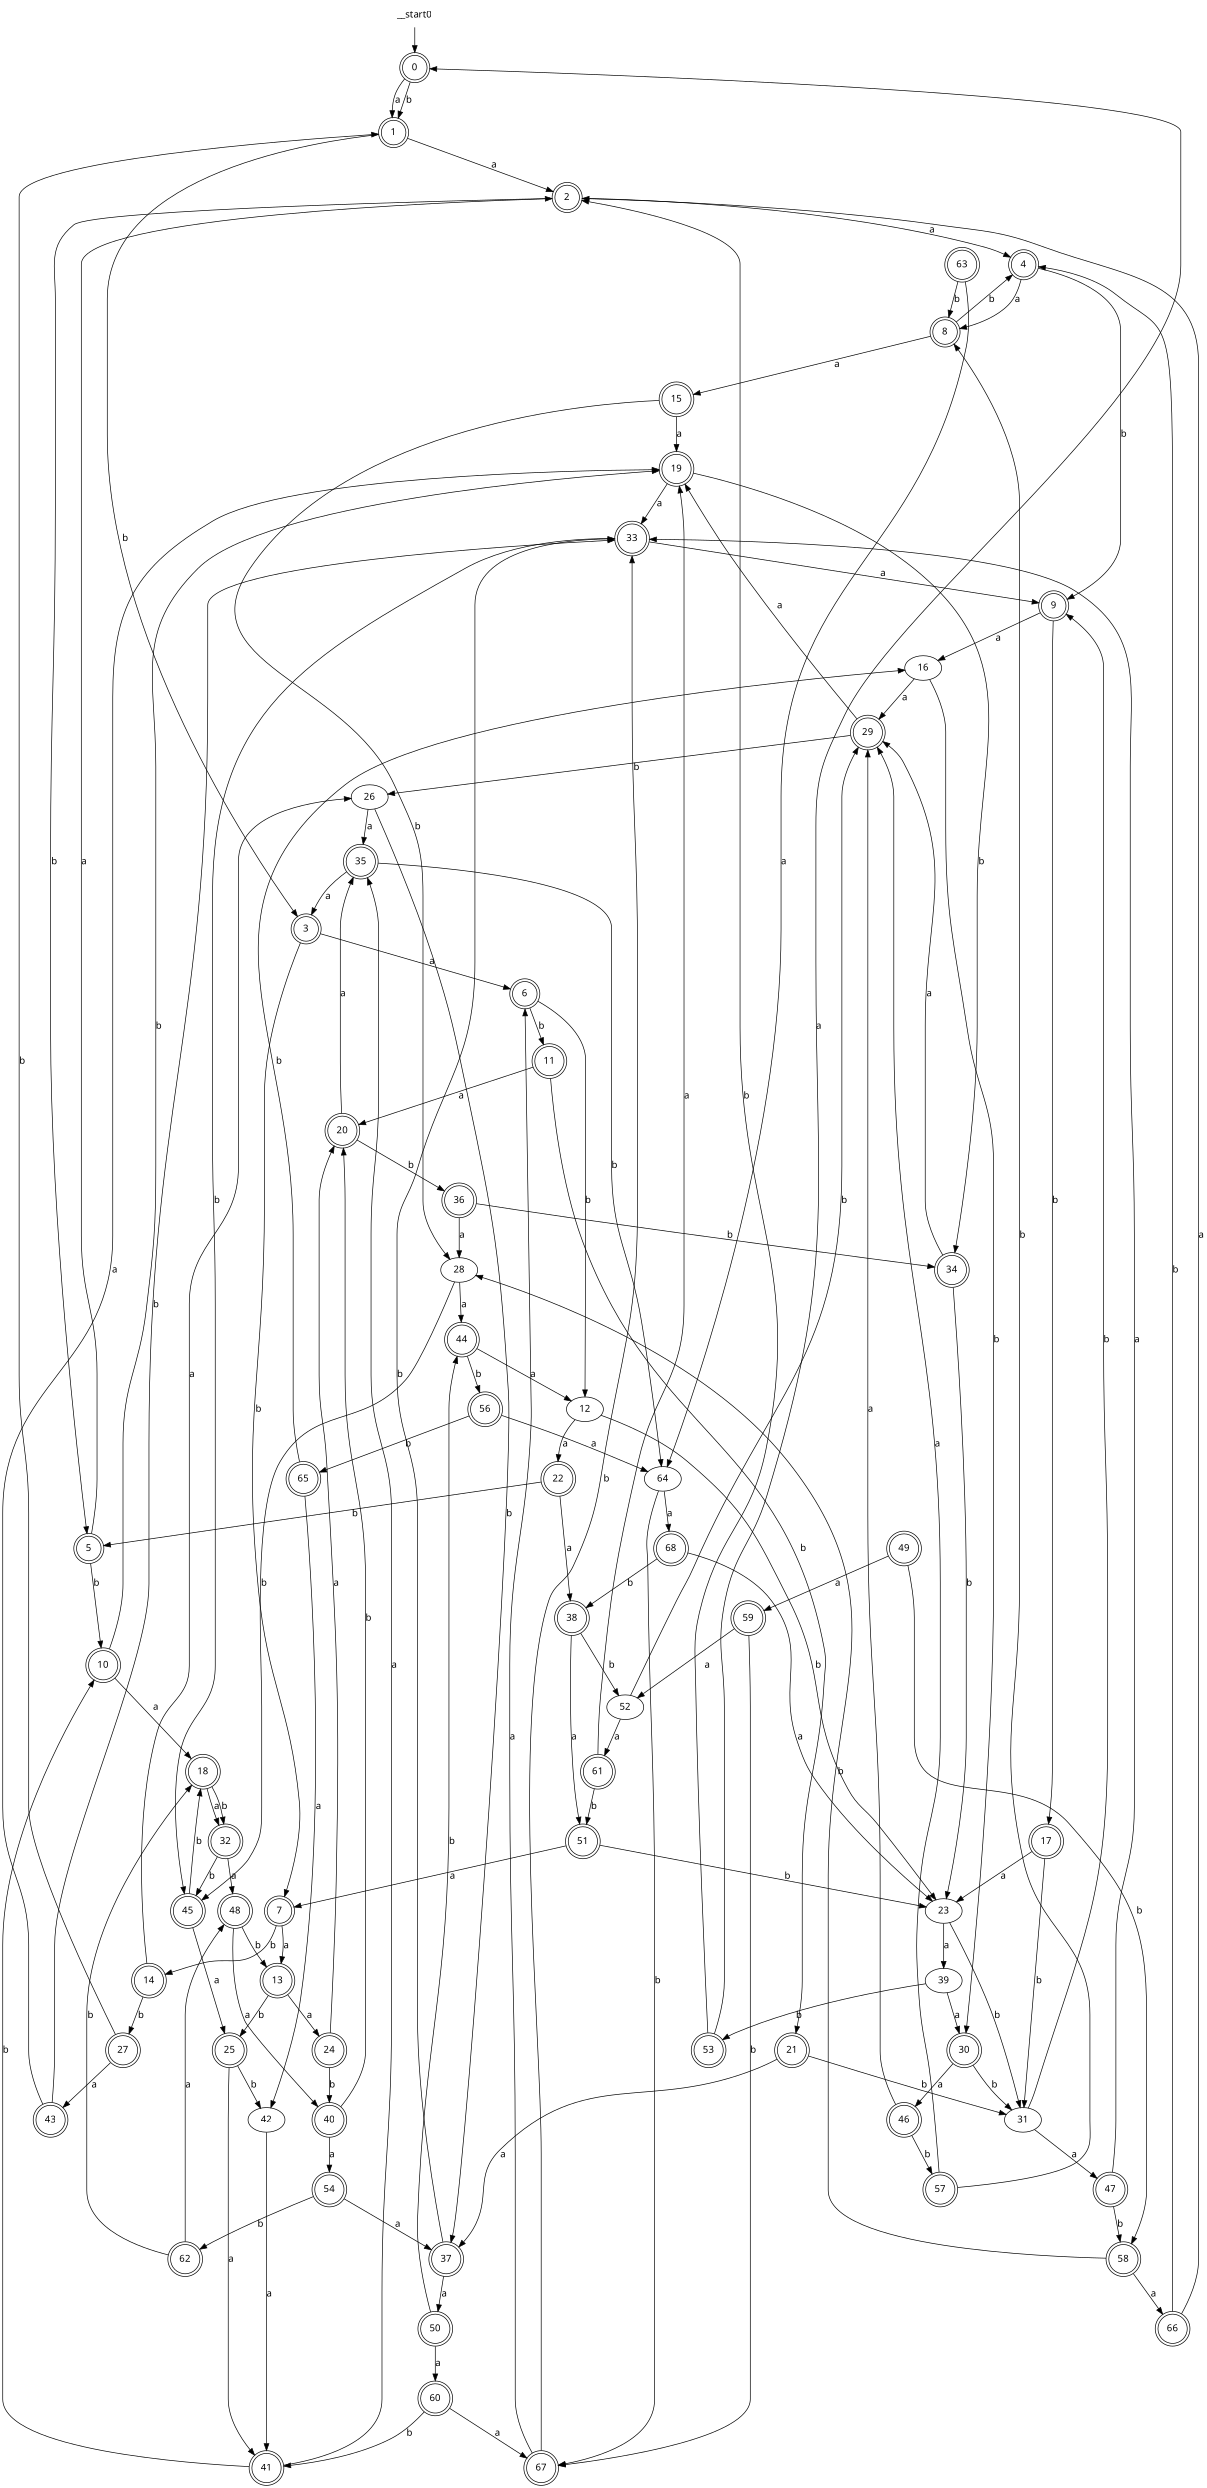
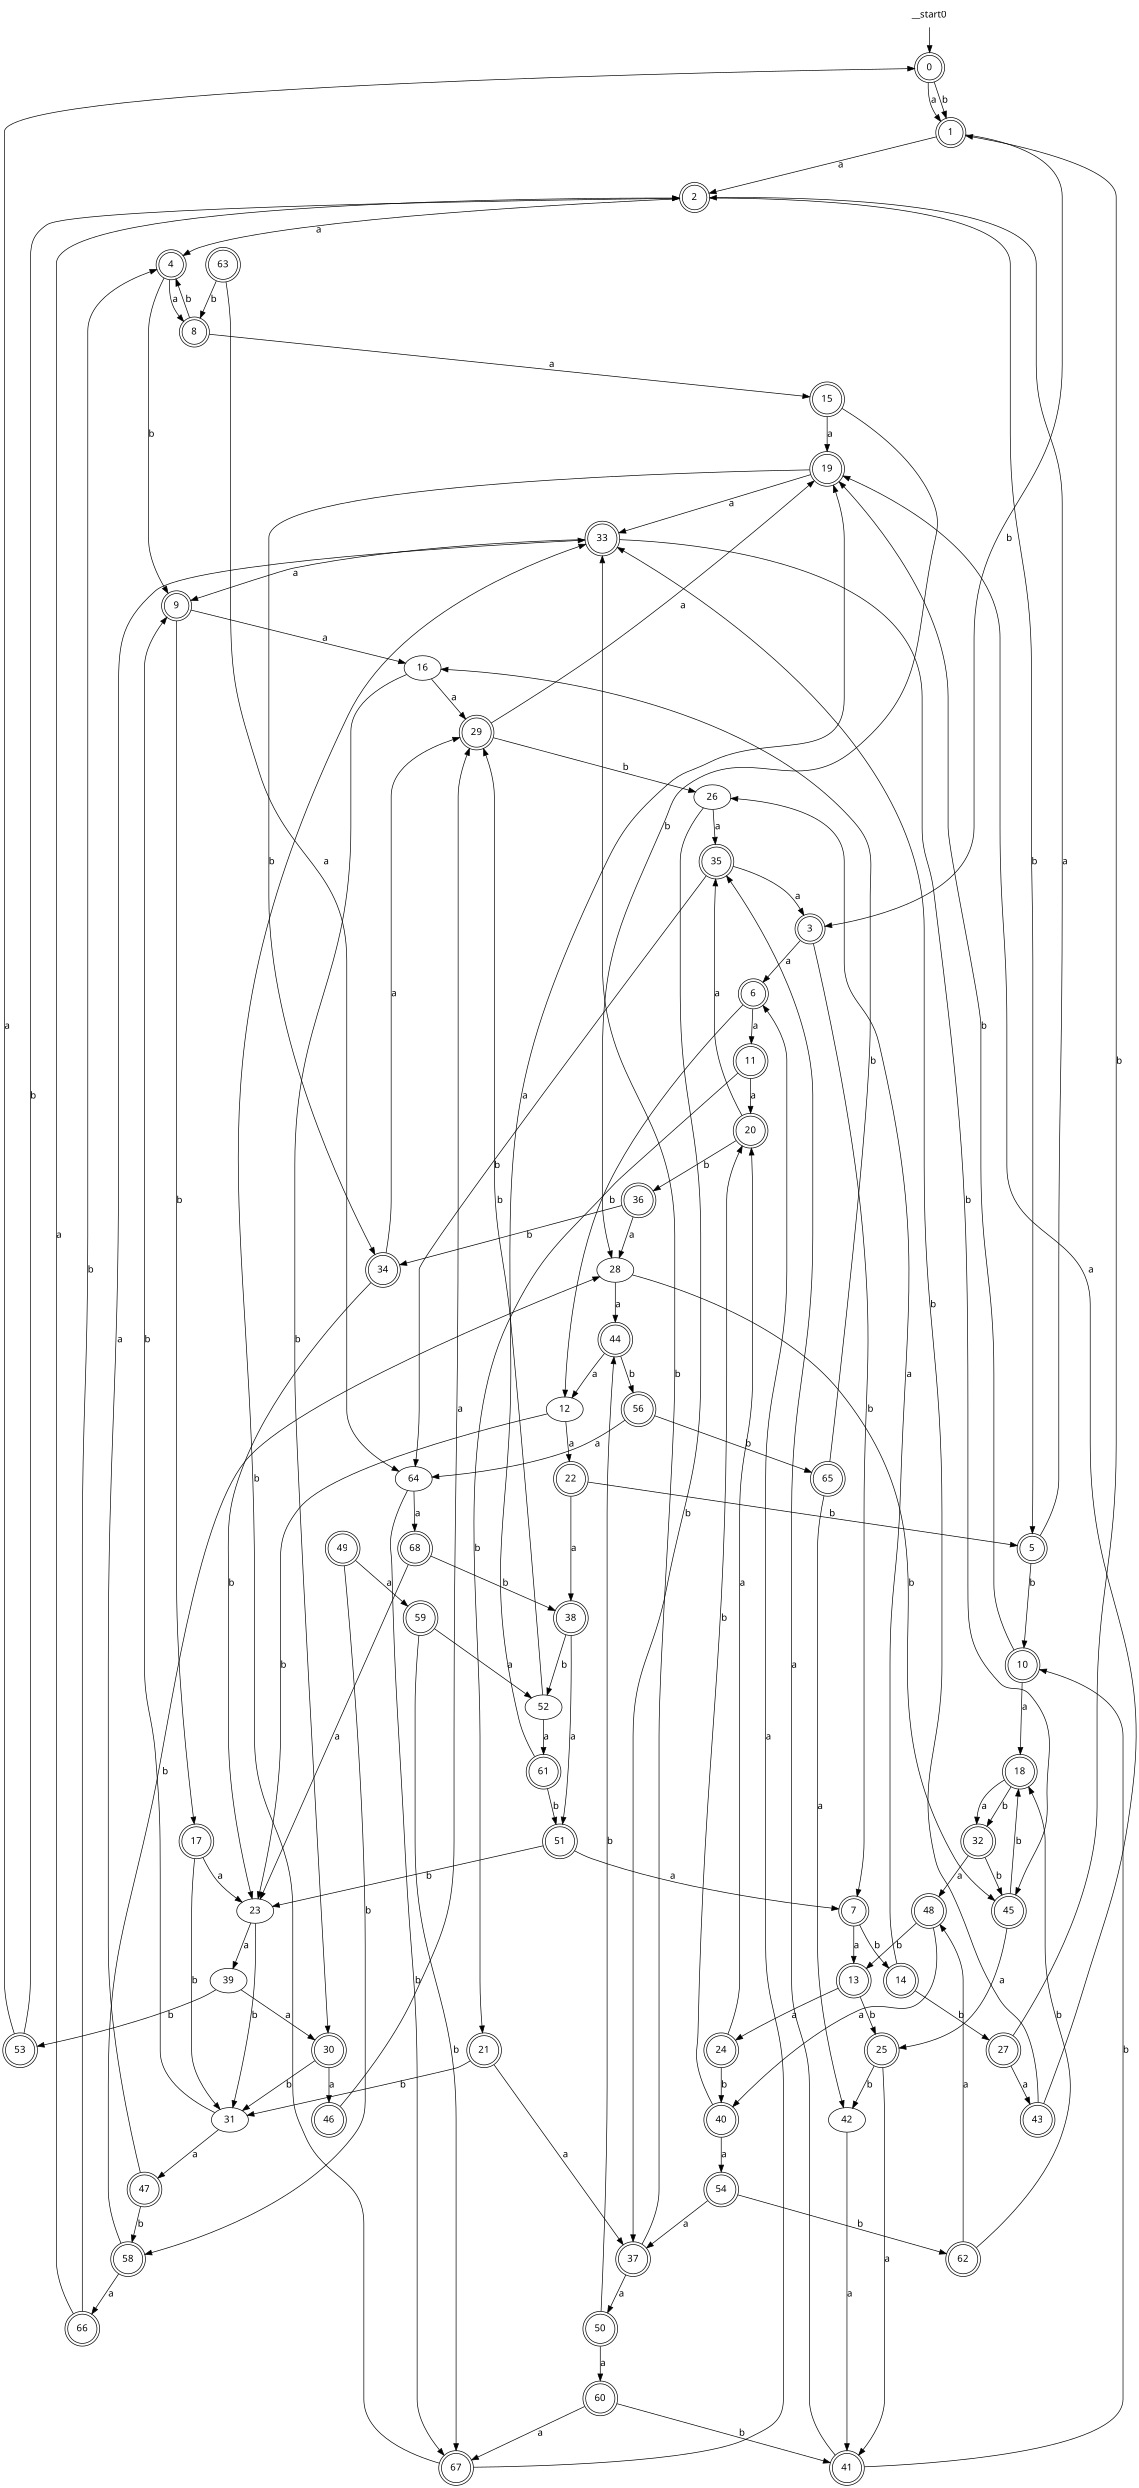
  digraph {
    fontname="Noto Sans"
    node [fontname="Noto Sans" shape=doublecircle]
    edge [fontname="Noto Sans"]
    __start0 [shape=none]
    0
    1
    2
    3
    4
    5
    6
    7
    8
    9
    10
    11
    12 [shape=""]
    13
    14
    15
    16 [shape=""]
    17
    18
    19
    20
    21
    22
    23 [shape=""]
    24
    25
    26 [shape=""]
    27
    28 [shape=""]
    29
    30
    31 [shape=""]
    32
    33
    34
    35
    36
    37
    38
    39 [shape=ellipse]
    40
    41
    42 [shape=""]
    43
    44
    45
    46
    47
    48
    64 [shape=""]
    50
    51
    52 [shape=""]
    53
    54
    56
-   57
    58
    49
    59
    60
    61
    62
    65
    66
    67
    63
    68
    __start0 -> 0
    0 -> 1 [label=a]
    0 -> 1 [label=b]
    1 -> 2 [label=a]
    1 -> 3 [label=b]
    2 -> 4 [label=a]
    2 -> 5 [label=b]
    3 -> 6 [label=a]
    3 -> 7 [label=b]
    4 -> 8 [label=a]
    4 -> 9 [label=b]
    5 -> 2 [label=a]
    5 -> 10 [label=b]
-   6 -> 11 [label=b]
+   6 -> 11 [label=a]
    6 -> 12 [label=b]
    7 -> 13 [label=a]
    7 -> 14 [label=b]
    8 -> 4 [label=b]
    8 -> 15 [label=a]
    9 -> 16 [label=a]
    9 -> 17 [label=b]
    10 -> 18 [label=a]
    10 -> 19 [label=b]
    11 -> 20 [label=a]
    11 -> 21 [label=b]
    12 -> 22 [label=a]
    12 -> 23 [label=b]
    13 -> 24 [label=a]
    13 -> 25 [label=b]
    14 -> 26 [label=a]
    14 -> 27 [label=b]
    15 -> 19 [label=a]
    15 -> 28 [label=b]
    16 -> 29 [label=a]
    16 -> 30 [label=b]
    17 -> 23 [label=a]
    17 -> 31 [label=b]
    18 -> 32 [label=a]
    18 -> 32 [label=b]
    19 -> 33 [label=a]
    19 -> 34 [label=b]
    20 -> 35 [label=a]
    20 -> 36 [label=b]
    21 -> 31 [label=b]
    21 -> 37 [label=a]
    22 -> 5 [label=b]
    22 -> 38 [label=a]
    23 -> 31 [label=b]
    23 -> 39 [label=a]
    24 -> 20 [label=a]
    24 -> 40 [label=b]
    25 -> 41 [label=a]
    25 -> 42 [label=b]
    26 -> 35 [label=a]
    26 -> 37 [label=b]
    27 -> 1 [label=b]
    27 -> 43 [label=a]
    28 -> 44 [label=a]
    28 -> 45 [label=b]
    29 -> 19 [label=a]
    29 -> 26 [label=b]
    30 -> 31 [label=b]
    30 -> 46 [label=a]
    31 -> 9 [label=b]
    31 -> 47 [label=a]
    32 -> 45 [label=b]
    32 -> 48 [label=a]
    33 -> 9 [label=a]
    33 -> 45 [label=b]
    34 -> 23 [label=b]
    34 -> 29 [label=a]
    35 -> 3 [label=a]
    35 -> 64 [label=b]
    36 -> 28 [label=a]
    36 -> 34 [label=b]
    37 -> 33 [label=b]
    37 -> 50 [label=a]
    38 -> 51 [label=a]
    38 -> 52 [label=b]
    39 -> 30 [label=a]
    39 -> 53 [label=b]
    40 -> 20 [label=b]
    40 -> 54 [label=a]
    41 -> 10 [label=b]
    41 -> 35 [label=a]
    42 -> 41 [label=a]
    43 -> 19 [label=a]
    43 -> 33 [label=b]
    44 -> 12 [label=a]
    44 -> 56 [label=b]
    45 -> 18 [label=b]
    45 -> 25 [label=a]
    46 -> 29 [label=a]
-   46 -> 57 [label=b]
    47 -> 33 [label=a]
    47 -> 58 [label=b]
    48 -> 13 [label=b]
    48 -> 40 [label=a]
    64 -> 67 [label=b]
    64 -> 68 [label=a]
    50 -> 44 [label=b]
    50 -> 60 [label=a]
    51 -> 7 [label=a]
    51 -> 23 [label=b]
    52 -> 29 [label=b]
    52 -> 61 [label=a]
    53 -> 0 [label=a]
    53 -> 2 [label=b]
    54 -> 37 [label=a]
    54 -> 62 [label=b]
    56 -> 64 [label=a]
    56 -> 65 [label=b]
-   57 -> 8 [label=b]
-   57 -> 29 [label=a]
    58 -> 28 [label=b]
    58 -> 66 [label=a]
    49 -> 58 [label=b]
    49 -> 59 [label=a]
    59 -> 52 [label=a]
    59 -> 67 [label=b]
    60 -> 41 [label=b]
    60 -> 67 [label=a]
    61 -> 19 [label=a]
    61 -> 51 [label=b]
    62 -> 18 [label=b]
    62 -> 48 [label=a]
    65 -> 16 [label=b]
    65 -> 42 [label=a]
    66 -> 2 [label=a]
    66 -> 4 [label=b]
    67 -> 6 [label=a]
    67 -> 33 [label=b]
    63 -> 8 [label=b]
    63 -> 64 [label=a]
    68 -> 23 [label=a]
    68 -> 38 [label=b]
  }
